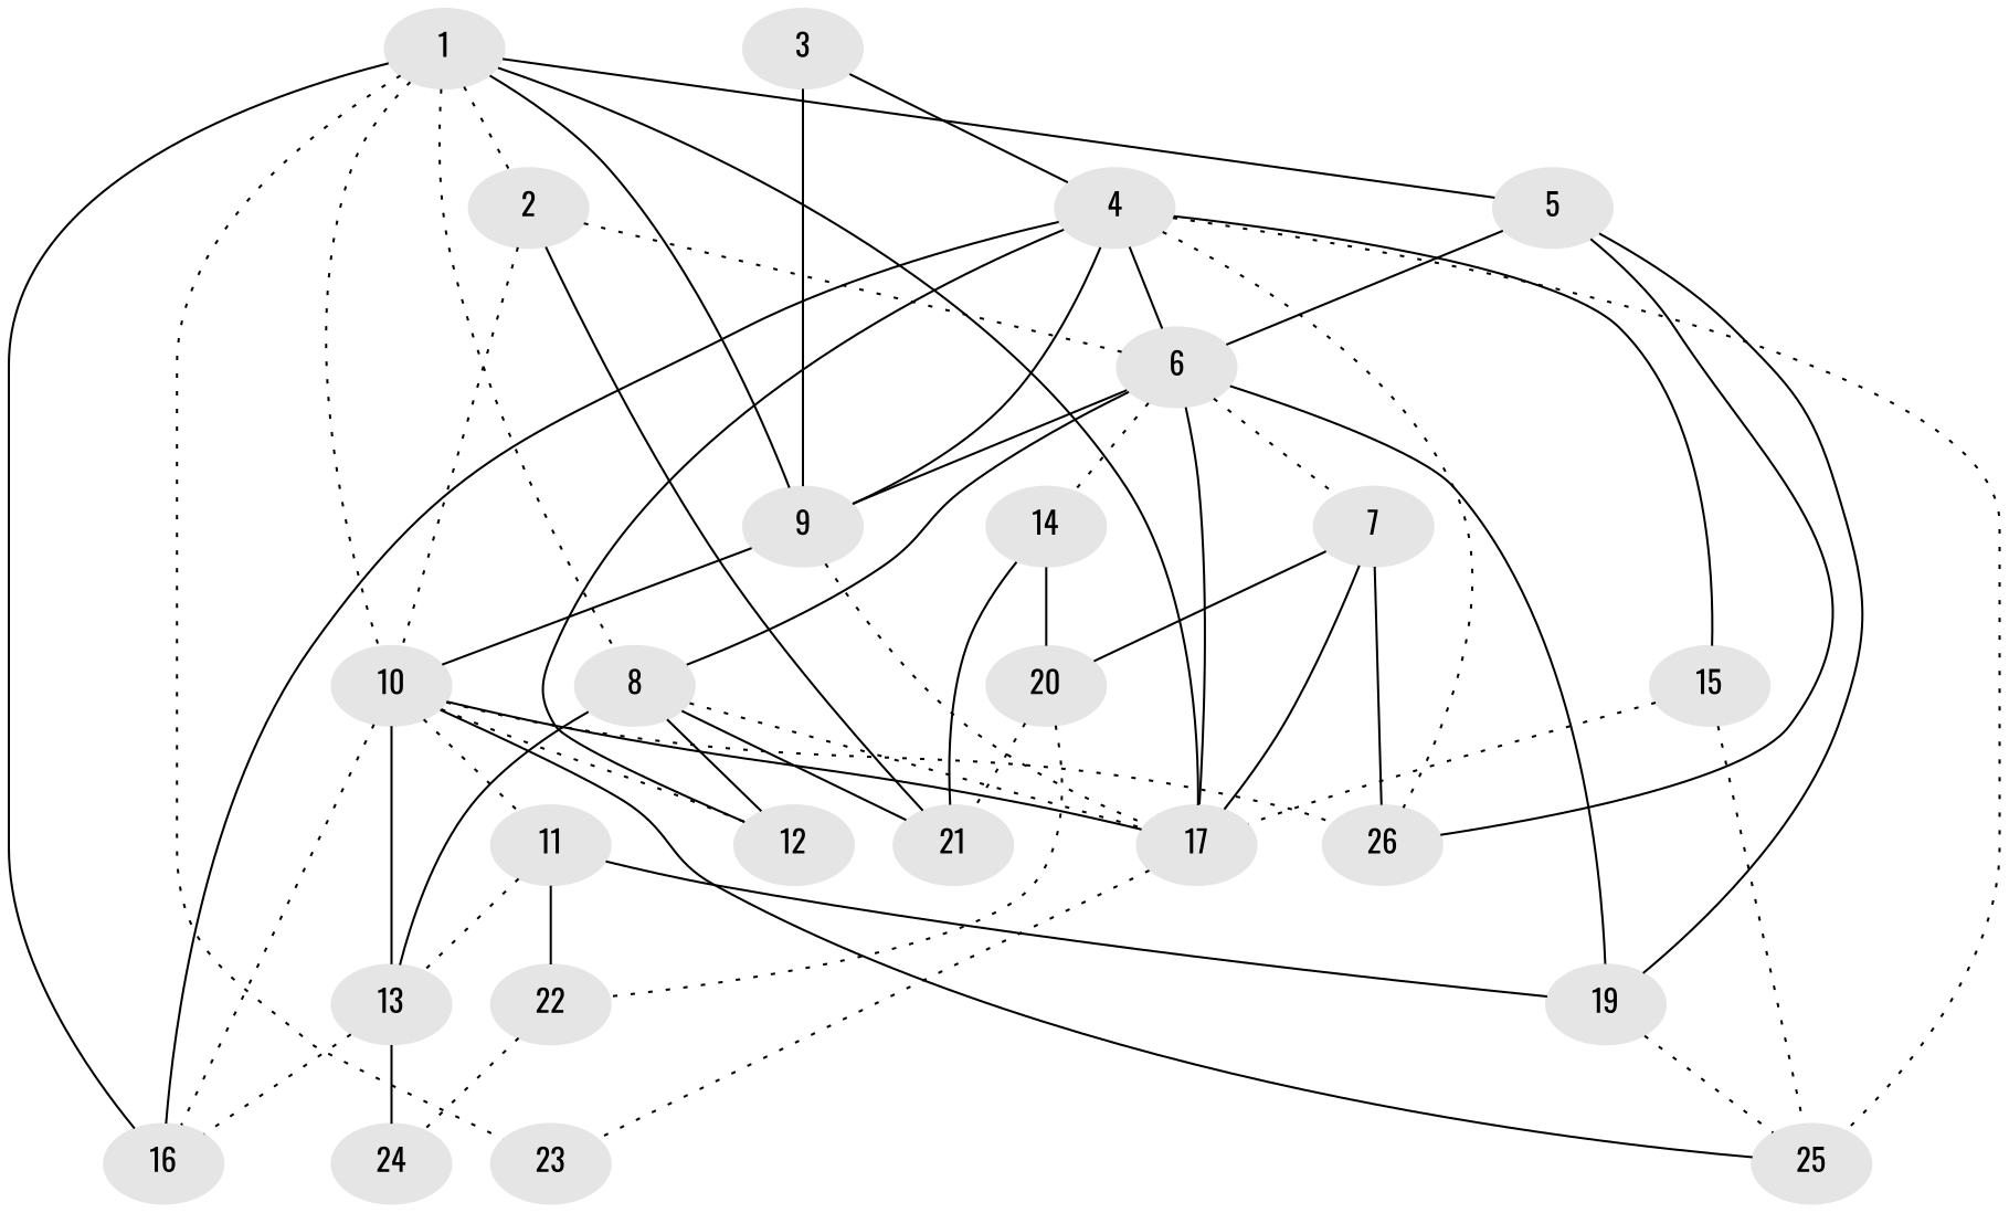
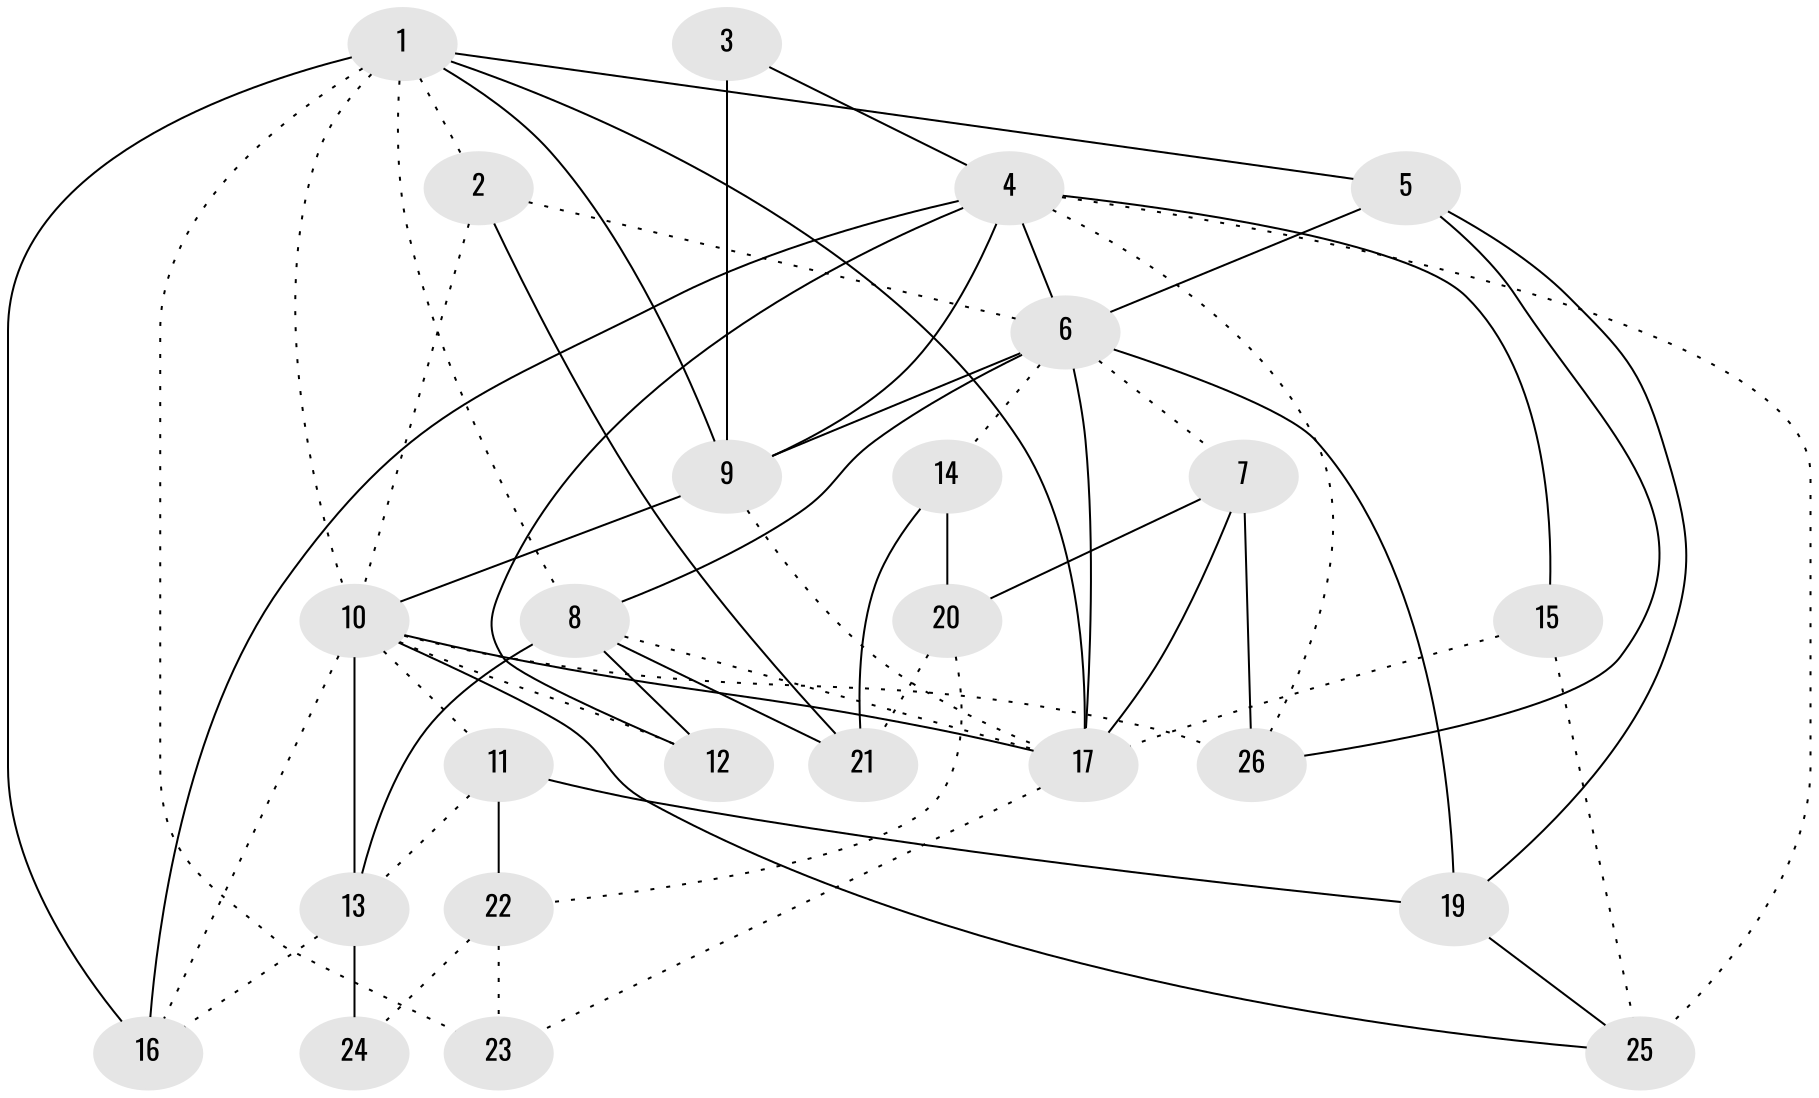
  graph {
    fontname=Oswald
    node [color=gray90 fontname=Oswald style=filled]
    edge [fontname=Oswald style=solid weight=1.0]
    1
    2
    5
    8
    9
    10
    16
    17
    23
    6
    21
    26
    19
    12
    13
    25
    11
    7
    14
    3
    4
    15
    20
    22
    24
    1 -- 2 [style=dotted]
    1 -- 5
    1 -- 8 [style=dotted]
    1 -- 9 [weight=3.0]
    1 -- 10 [style=dotted weight=2.0]
    1 -- 16
    1 -- 17
    1 -- 23 [style=dotted weight=2.0]
    2 -- 10 [style=dotted]
    2 -- 6 [style=dotted]
    2 -- 21
    5 -- 6
    5 -- 26
    5 -- 19
    8 -- 17 [style=dotted]
    8 -- 21
    8 -- 12
    8 -- 13
    9 -- 10
    9 -- 17 [style=dotted]
    10 -- 16 [style=dotted]
    10 -- 17
    10 -- 26 [style=dotted]
    10 -- 12 [style=dotted weight=2.0]
    10 -- 13
    10 -- 25
    10 -- 11 [style=dotted]
    17 -- 23 [style=dotted]
    6 -- 8
    6 -- 9
    6 -- 17
    6 -- 19
    6 -- 7 [style=dotted]
    6 -- 14 [style=dotted weight=2.0]
-   19 -- 25 [style=dotted]
+   19 -- 25
    13 -- 16 [style=dotted]
    13 -- 24
    11 -- 19
    11 -- 13 [style=dotted]
    11 -- 22
    7 -- 17
    7 -- 26
    7 -- 20
    14 -- 21
    14 -- 20
    3 -- 9 [weight=3.0]
    3 -- 4
    4 -- 9
    4 -- 16
    4 -- 6
    4 -- 26 [style=dotted]
    4 -- 12
    4 -- 25 [style=dotted]
    4 -- 15
    15 -- 17 [style=dotted]
    15 -- 25 [style=dotted]
    20 -- 21 [style=dotted]
    20 -- 22 [style=dotted]
+   22 -- 23 [style=dotted]
    22 -- 24 [style=dotted]
  }
